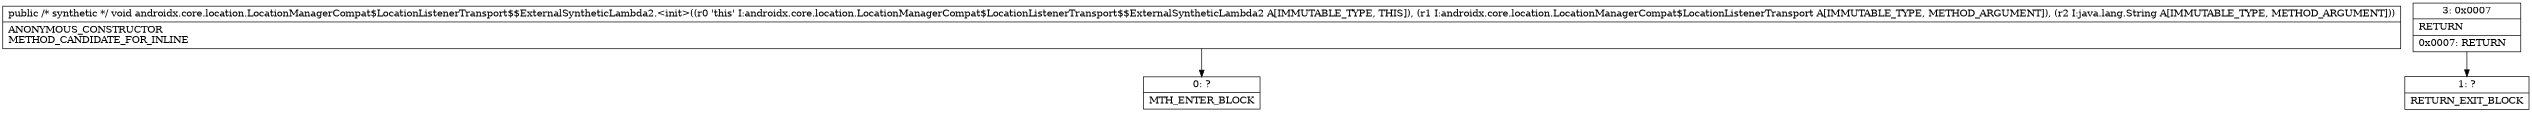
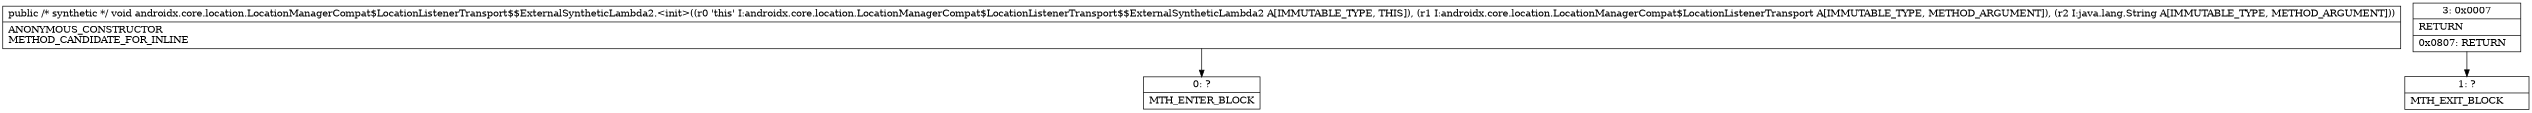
  digraph {
    node [shape=record]
    n1 [label="{0\:\ ?|MTH_ENTER_BLOCK\l}"]
-   n2 [label="{3\:\ 0x0007|RETURN\l|0x0007: RETURN   \l}"]
-   n3 [label="{1\:\ ?|RETURN_EXIT_BLOCK\l}"]
+   n2 [label="{3\:\ 0x0007|RETURN\l|0x0807: RETURN   \l}"]
+   n3 [label="{1\:\ ?|MTH_EXIT_BLOCK\l}"]
    n4 [label="{public \/* synthetic *\/ void androidx.core.location.LocationManagerCompat$LocationListenerTransport$$ExternalSyntheticLambda2.\<init\>((r0 'this' I:androidx.core.location.LocationManagerCompat$LocationListenerTransport$$ExternalSyntheticLambda2 A[IMMUTABLE_TYPE, THIS]), (r1 I:androidx.core.location.LocationManagerCompat$LocationListenerTransport A[IMMUTABLE_TYPE, METHOD_ARGUMENT]), (r2 I:java.lang.String A[IMMUTABLE_TYPE, METHOD_ARGUMENT]))  | ANONYMOUS_CONSTRUCTOR\lMETHOD_CANDIDATE_FOR_INLINE\l}"]
    n2 -> n3
    n4 -> n1
  }
